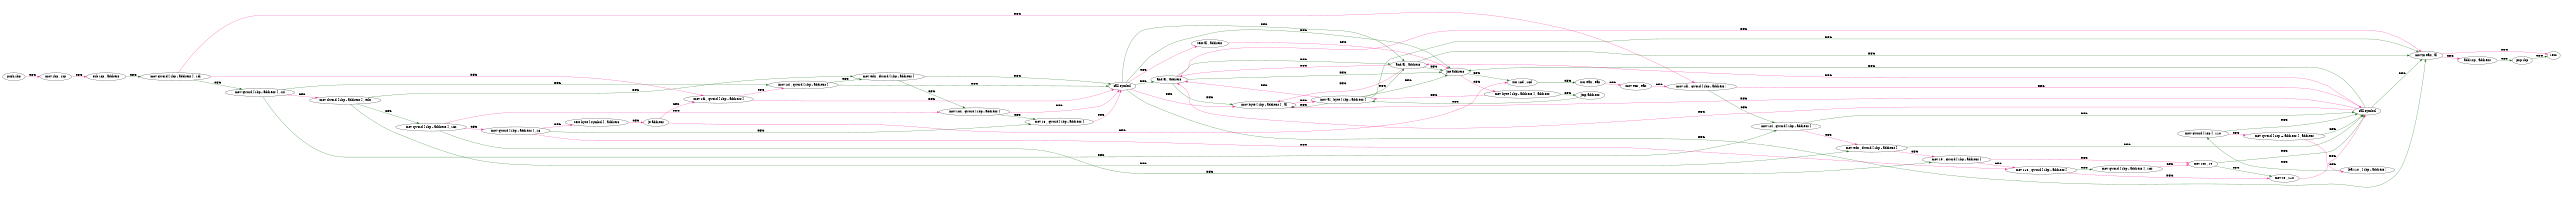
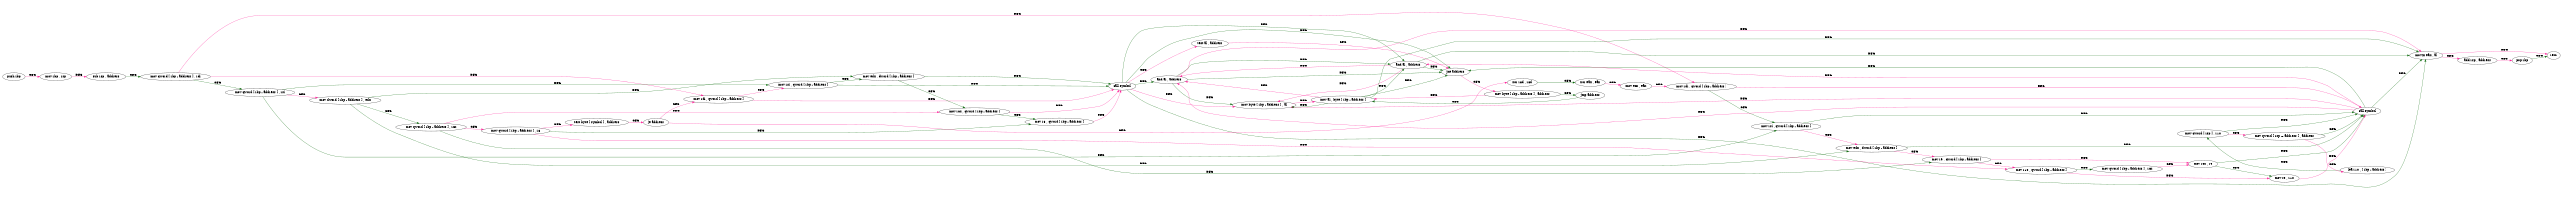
  digraph {
    rankdir=LR
    edge [color=deeppink]
    n1 [label="push rbp"]
    n2 [label="mov rbp , rsp"]
    n3 [label="sub rsp , address"]
    n4 [label="mov qword [ rbp - address ] , rdi"]
    n5 [label="mov qword [ rbp - address ] , rsi"]
    n6 [label="mov rdi , qword [ rbp - address ]"]
    n7 [label="mov rdi , qword [ rbp - address ]"]
    n8 [label="mov dword [ rbp - address ] , edx"]
    n9 [label="mov rsi , qword [ rbp - address ]"]
    n10 [label="mov rsi , qword [ rbp - address ]"]
    n11 [label="call symbol"]
    n12 [label="call symbol"]
    n13 [label="mov qword [ rbp - address ] , rcx"]
    n14 [label="mov edx , dword [ rbp - address ]"]
    n15 [label="mov edx , dword [ rbp - address ]"]
    n16 [label="mov qword [ rbp - address ] , r8"]
    n17 [label="mov r9 , qword [ rbp - address ]"]
    n18 [label="mov rcx , qword [ rbp - address ]"]
    n19 [label="test byte [ symbol ] , address"]
    n20 [label="mov r10 , qword [ rbp - address ]"]
    n21 [label="mov r8 , qword [ rbp - address ]"]
    n22 [label="mov rcx , r9"]
    n23 [label="je address"]
    n24 [label="mov qword [ rbp - address ] , rcx"]
    n25 [label="mov r9 , r10"]
    n26 [label="xor r8d , r8d"]
    n27 [label="xor eax , eax"]
    n28 [label="mov ecx , eax"]
    n29 [label="and al , address"]
    n30 [label="mov byte [ rbp - address ] , al"]
    n31 [label="jne address"]
    n32 [label="and al , address"]
    n33 [label="movzx eax , al"]
    n34 [label="test al , address"]
    n35 [label="lea r10 , [ rbp - address ]"]
    n36 [label="mov qword [ rsp ] , r10"]
    n37 [label="mov qword [ rsp + address ] , address"]
    n38 [label="mov al , byte [ rbp - address ]"]
    n39 [label="mov byte [ rbp - address ] , address"]
    n40 [label="add rsp , address"]
    n41 [label=retn]
    n42 [label="jmp address"]
    n43 [label="pop rbp"]
    n1 -> n2 [label=CFG]
-   n2 -> n3 [label=CFG]
+   n2 -> n3 [label=DFG]
    n3 -> n4 [color=darkgreen label=CFG]
    n4 -> n5 [color=darkgreen label=CFG]
    n4 -> n6 [label=DFG]
    n4 -> n7 [label=DFG]
    n5 -> n8 [label=CFG]
    n5 -> n9 [color=darkgreen label=DFG]
    n5 -> n10 [color=darkgreen label=DFG]
    n6 -> n10 [label=CFG]
    n6 -> n11 [label=DFG]
    n7 -> n9 [color=darkgreen label=CFG]
    n7 -> n12 [label=DFG]
    n8 -> n13 [color=darkgreen label=CFG]
    n8 -> n14 [color=darkgreen label=DFG]
    n8 -> n15 [color=darkgreen label=DFG]
    n9 -> n12 [color=darkgreen label=DFG]
    n9 -> n14 [label=CFG]
    n10 -> n11 [color=darkgreen label=DFG]
    n10 -> n15 [color=darkgreen label=CFG]
    n11 -> n29 [color=darkgreen label=DFG]
    n11 -> n30 [label=DFG]
    n11 -> n31 [color=darkgreen label=DFG]
    n11 -> n32 [color=darkgreen label=DFG]
    n11 -> n33 [color=darkgreen label=DFG]
    n11 -> n34 [label=CFG]
    n12 -> n29 [label=DFG]
    n12 -> n30 [label=DFG]
    n12 -> n31 [color=darkgreen label=DFG]
    n12 -> n32 [label=DFG]
    n12 -> n33 [color=darkgreen label=DFG]
    n13 -> n16 [label=CFG]
    n13 -> n17 [color=darkgreen label=DFG]
    n13 -> n18 [label=DFG]
    n14 -> n12 [color=darkgreen label=DFG]
    n14 -> n17 [label=CFG]
    n15 -> n11 [color=darkgreen label=DFG]
    n15 -> n18 [color=darkgreen label=CFG]
    n16 -> n19 [label=CFG]
    n16 -> n20 [label=DFG]
    n16 -> n21 [color=darkgreen label=DFG]
    n17 -> n20 [label=CFG]
    n17 -> n22 [label=DFG]
    n18 -> n11 [label=DFG]
    n18 -> n21 [color=darkgreen label=CFG]
    n19 -> n23 [label=CFG]
    n20 -> n24 [color=darkgreen label=CFG]
    n20 -> n25 [label=DFG]
    n21 -> n11 [label=DFG]
    n22 -> n12 [color=darkgreen label=DFG]
    n22 -> n25 [color=darkgreen label=CFG]
    n23 -> n6 [label=CFG]
    n23 -> n26 [label=CFG]
    n24 -> n22 [label=CFG]
    n25 -> n12 [label=DFG]
    n26 -> n27 [color=darkgreen label=CFG]
    n27 -> n28 [label=CFG]
    n28 -> n7 [label=CFG]
    n29 -> n30 [color=darkgreen label=DFG]
    n29 -> n31 [color=darkgreen label=DFG]
    n29 -> n32 [color=darkgreen label=DFG]
    n29 -> n33 [label=DFG]
    n30 -> n38 [label=DFG]
-   n31 -> n26 [color=darkgreen label=CFG]
    n31 -> n39 [label=CFG]
    n32 -> n29 [label=DFG]
    n32 -> n30 [label=DFG]
    n32 -> n31 [color=darkgreen label=DFG]
    n32 -> n33 [color=darkgreen label=DFG]
    n33 -> n40 [label=CFG]
    n33 -> n41 [label=DFG]
    n34 -> n31 [label=CFG]
    n35 -> n36 [color=darkgreen label=CFG]
    n36 -> n12 [color=darkgreen label=DFG]
    n36 -> n37 [label=CFG]
    n37 -> n12 [color=darkgreen label=CFG]
    n37 -> n35 [label=CFG]
    n38 -> n29 [label=DFG]
    n38 -> n30 [color=darkgreen label=DFG]
    n38 -> n31 [color=darkgreen label=DFG]
    n38 -> n32 [color=darkgreen label=DFG]
    n38 -> n33 [color=darkgreen label=DFG]
    n39 -> n38 [label=DFG]
    n39 -> n42 [color=darkgreen label=CFG]
-   n40 -> n43 [color=darkgreen label=CFG]
+   n40 -> n43 [label=CFG]
    n42 -> n38 [color=darkgreen label=CFG]
    n43 -> n41 [color=darkgreen label=CFG]
  }
